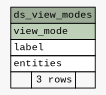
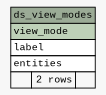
  digraph {
    bgcolor="#f7f7f7"
    fontname="Liberation Mono"
    fontsize=11
    nodesep=0.18
    rankdir=TB
    ranksep=0.46
-   n1 [fontname="Liberation Mono" fontsize=11 label=<     <TABLE BORDER="0" CELLBORDER="1" CELLSPACING="0" BGCOLOR="#ffffff">       <TR><TD COLSPAN="3" BGCOLOR="#9bab96" ALIGN="CENTER">ds_view_modes</TD></TR>       <TR><TD PORT="view_mode" COLSPAN="3" BGCOLOR="#bed1b8" ALIGN="LEFT">view_mode</TD></TR>       <TR><TD PORT="label" COLSPAN="3" ALIGN="LEFT">label</TD></TR>       <TR><TD PORT="entities" COLSPAN="3" ALIGN="LEFT">entities</TD></TR>       <TR><TD ALIGN="LEFT" BGCOLOR="#f7f7f7">  </TD><TD ALIGN="RIGHT" BGCOLOR="#f7f7f7">3 rows</TD><TD ALIGN="RIGHT" BGCOLOR="#f7f7f7">  </TD></TR>     </TABLE>> shape=plaintext]
+   n1 [fontname="Liberation Mono" fontsize=11 label=<     <TABLE BORDER="0" CELLBORDER="1" CELLSPACING="0" BGCOLOR="#ffffff">       <TR><TD COLSPAN="3" BGCOLOR="#9bab96" ALIGN="CENTER">ds_view_modes</TD></TR>       <TR><TD PORT="view_mode" COLSPAN="3" BGCOLOR="#bed1b8" ALIGN="LEFT">view_mode</TD></TR>       <TR><TD PORT="label" COLSPAN="3" ALIGN="LEFT">label</TD></TR>       <TR><TD PORT="entities" COLSPAN="3" ALIGN="LEFT">entities</TD></TR>       <TR><TD ALIGN="LEFT" BGCOLOR="#f7f7f7">  </TD><TD ALIGN="RIGHT" BGCOLOR="#f7f7f7">2 rows</TD><TD ALIGN="RIGHT" BGCOLOR="#f7f7f7">  </TD></TR>     </TABLE>> shape=plaintext]
  }
